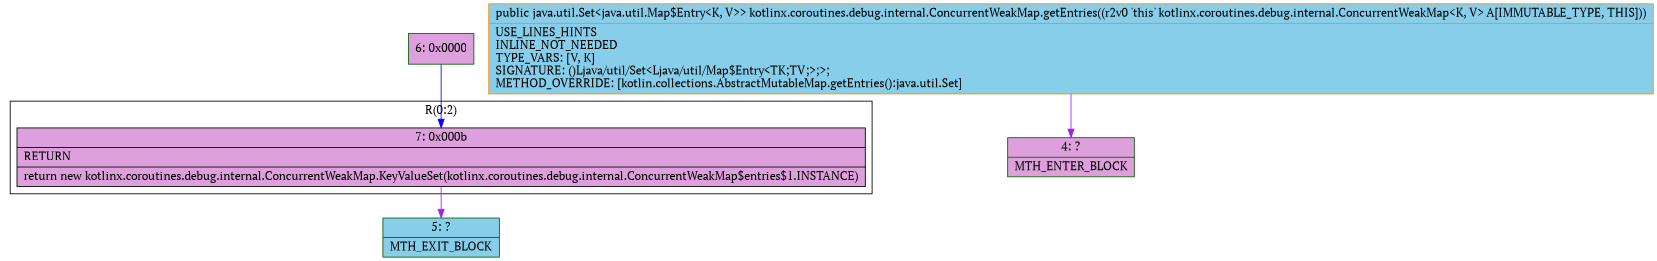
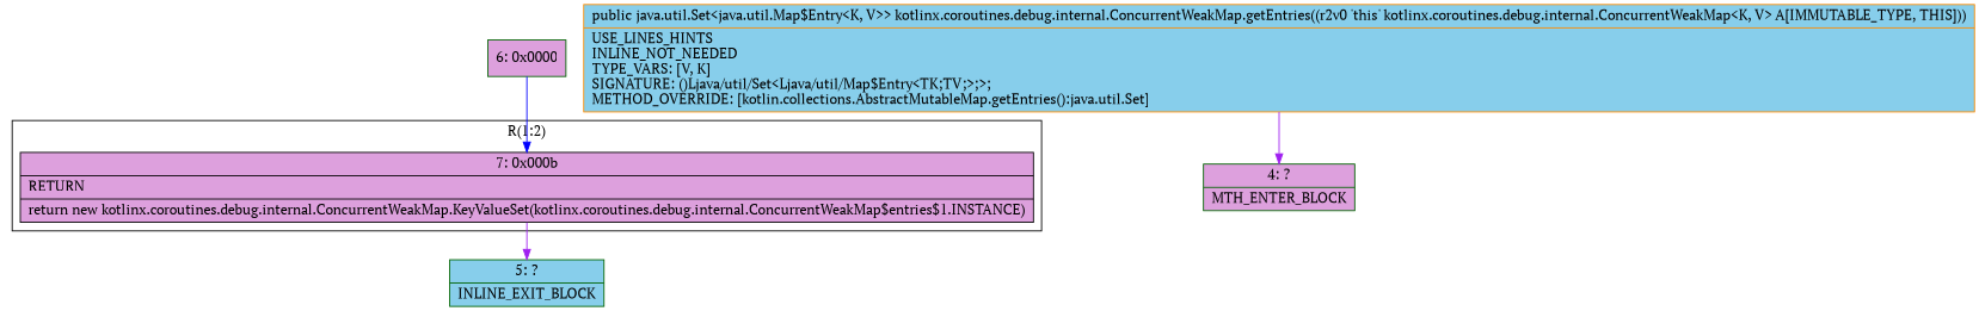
  digraph {
    fontname="PT Serif"
    node [color=darkgreen fillcolor=plum fontname="PT Serif" shape=record style=filled]
    edge [color=purple fontname="PT Serif"]
    n1 [color=black label="{7\:\ 0x000b|RETURN\l|return new kotlinx.coroutines.debug.internal.ConcurrentWeakMap.KeyValueSet(kotlinx.coroutines.debug.internal.ConcurrentWeakMap$entries$1.INSTANCE)\l}"]
-   n2 [fillcolor=skyblue label="{5\:\ ?|MTH_EXIT_BLOCK\l}"]
+   n2 [fillcolor=skyblue label="{5\:\ ?|INLINE_EXIT_BLOCK\l}"]
    n3 [label="{4\:\ ?|MTH_ENTER_BLOCK\l}"]
    n4 [label="{6\:\ 0x0000}"]
    n5 [color=darkorange fillcolor=skyblue label="{public java.util.Set\<java.util.Map$Entry\<K, V\>\> kotlinx.coroutines.debug.internal.ConcurrentWeakMap.getEntries((r2v0 'this' kotlinx.coroutines.debug.internal.ConcurrentWeakMap\<K, V\> A[IMMUTABLE_TYPE, THIS]))  | USE_LINES_HINTS\lINLINE_NOT_NEEDED\lTYPE_VARS: [V, K]\lSIGNATURE: ()Ljava\/util\/Set\<Ljava\/util\/Map$Entry\<TK;TV;\>;\>;\lMETHOD_OVERRIDE: [kotlin.collections.AbstractMutableMap.getEntries():java.util.Set]\l}"]
    subgraph cluster_1 {
-     label="R(0:2)"
+     label="R(1:2)"
      n1
    }
    n1 -> n2
    n4 -> n1 [color=blue]
    n5 -> n3
  }
